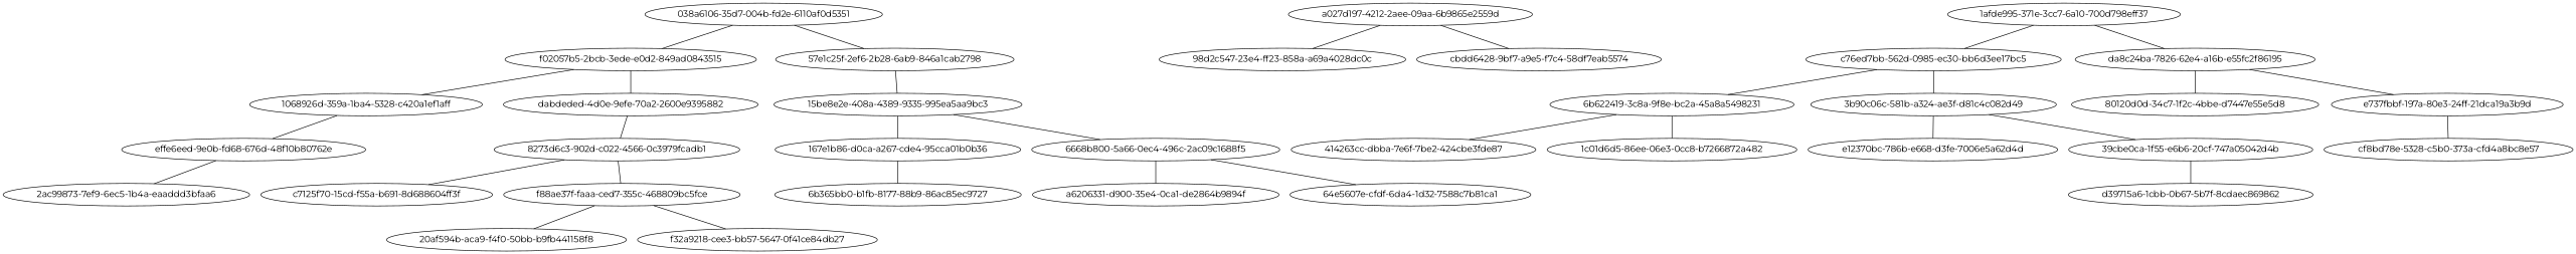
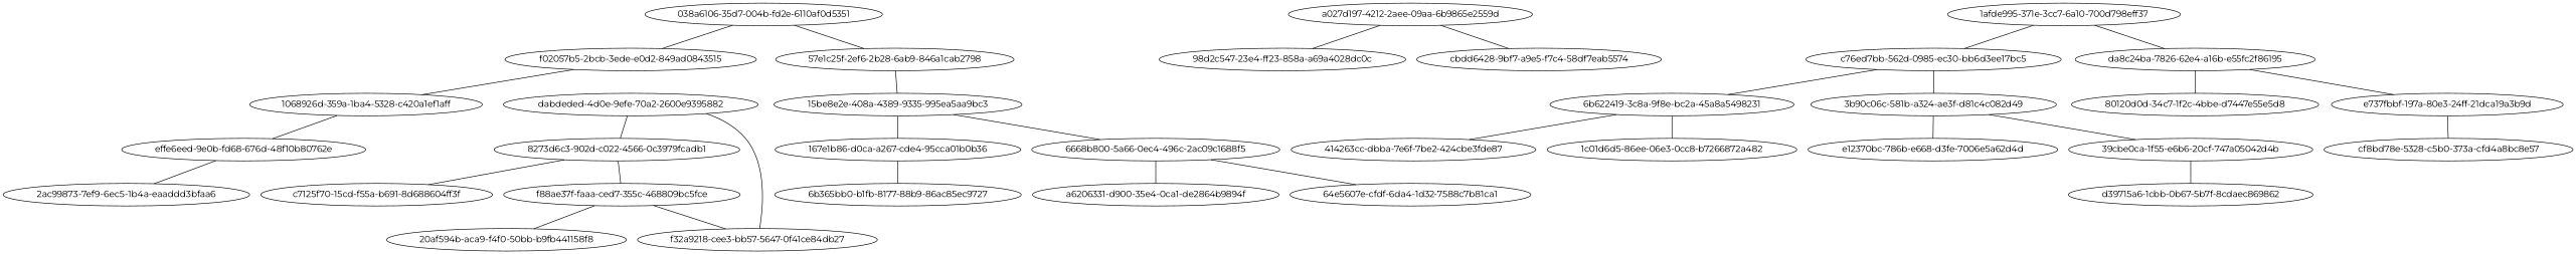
  strict graph {
    fontname=Montserrat
    node [fontname=Montserrat]
    edge [fontname=Montserrat]
    "038a6106-35d7-004b-fd2e-6110af0d5351"
    "f02057b5-2bcb-3ede-e0d2-849ad0843515"
    "57e1c25f-2ef6-2b28-6ab9-846a1cab2798"
    "1068926d-359a-1ba4-5328-c420a1ef1aff"
    "dabdeded-4d0e-9efe-70a2-2600e9395882"
    "15be8e2e-408a-4389-9335-995ea5aa9bc3"
    "effe6eed-9e0b-fd68-676d-48f10b80762e"
    "8273d6c3-902d-c022-4566-0c3979fcadb1"
    "2ac99873-7ef9-6ec5-1b4a-eaaddd3bfaa6"
    "a027d197-4212-2aee-09aa-6b9865e2559d"
    "98d2c547-23e4-ff23-858a-a69a4028dc0c"
    "cbdd6428-9bf7-a9e5-f7c4-58df7eab5574"
    "c7125f70-15cd-f55a-b691-8d688604ff3f"
    "f88ae37f-faaa-ced7-355c-468809bc5fce"
    "f32a9218-cee3-bb57-5647-0f41ce84db27"
    "20af594b-aca9-f4f0-50bb-b9fb441158f8"
    "1afde995-371e-3cc7-6a10-700d798eff37"
    "c76ed7bb-562d-0985-ec30-bb6d3ee17bc5"
    "da8c24ba-7826-62e4-a16b-e55fc2f86195"
    "167e1b86-d0ca-a267-cde4-95cca01b0b36"
    "6668b800-5a66-0ec4-496c-2ac09c1688f5"
    "6b622419-3c8a-9f8e-bc2a-45a8a5498231"
    "3b90c06c-581b-a324-ae3f-d81c4c082d49"
    "80120d0d-34c7-1f2c-4bbe-d7447e55e5d8"
    "e737fbbf-197a-80e3-24ff-21dca19a3b9d"
    "414263cc-dbba-7e6f-7be2-424cbe3fde87"
    "1c01d6d5-86ee-06e3-0cc8-b7266872a482"
    "e12370bc-786b-e668-d3fe-7006e5a62d4d"
    "39cbe0ca-1f55-e6b6-20cf-747a05042d4b"
    "d39715a6-1cbb-0b67-5b7f-8cdaec869862"
    "cf8bd78e-5328-c5b0-373a-cfd4a8bc8e57"
    "6b365bb0-b1fb-8177-88b9-86ac85ec9727"
    "a6206331-d900-35e4-0ca1-de2864b9894f"
    "64e5607e-cfdf-6da4-1d32-7588c7b81ca1"
    "038a6106-35d7-004b-fd2e-6110af0d5351" -- "f02057b5-2bcb-3ede-e0d2-849ad0843515"
    "038a6106-35d7-004b-fd2e-6110af0d5351" -- "57e1c25f-2ef6-2b28-6ab9-846a1cab2798"
    "f02057b5-2bcb-3ede-e0d2-849ad0843515" -- "1068926d-359a-1ba4-5328-c420a1ef1aff"
-   "f02057b5-2bcb-3ede-e0d2-849ad0843515" -- "dabdeded-4d0e-9efe-70a2-2600e9395882"
+   "f32a9218-cee3-bb57-5647-0f41ce84db27" -- "dabdeded-4d0e-9efe-70a2-2600e9395882"
    "57e1c25f-2ef6-2b28-6ab9-846a1cab2798" -- "15be8e2e-408a-4389-9335-995ea5aa9bc3"
    "1068926d-359a-1ba4-5328-c420a1ef1aff" -- "effe6eed-9e0b-fd68-676d-48f10b80762e"
    "dabdeded-4d0e-9efe-70a2-2600e9395882" -- "8273d6c3-902d-c022-4566-0c3979fcadb1"
    "15be8e2e-408a-4389-9335-995ea5aa9bc3" -- "167e1b86-d0ca-a267-cde4-95cca01b0b36"
    "15be8e2e-408a-4389-9335-995ea5aa9bc3" -- "6668b800-5a66-0ec4-496c-2ac09c1688f5"
    "effe6eed-9e0b-fd68-676d-48f10b80762e" -- "2ac99873-7ef9-6ec5-1b4a-eaaddd3bfaa6"
    "8273d6c3-902d-c022-4566-0c3979fcadb1" -- "c7125f70-15cd-f55a-b691-8d688604ff3f"
    "8273d6c3-902d-c022-4566-0c3979fcadb1" -- "f88ae37f-faaa-ced7-355c-468809bc5fce"
    "a027d197-4212-2aee-09aa-6b9865e2559d" -- "98d2c547-23e4-ff23-858a-a69a4028dc0c"
    "a027d197-4212-2aee-09aa-6b9865e2559d" -- "cbdd6428-9bf7-a9e5-f7c4-58df7eab5574"
    "f88ae37f-faaa-ced7-355c-468809bc5fce" -- "f32a9218-cee3-bb57-5647-0f41ce84db27"
    "f88ae37f-faaa-ced7-355c-468809bc5fce" -- "20af594b-aca9-f4f0-50bb-b9fb441158f8"
    "1afde995-371e-3cc7-6a10-700d798eff37" -- "c76ed7bb-562d-0985-ec30-bb6d3ee17bc5"
    "1afde995-371e-3cc7-6a10-700d798eff37" -- "da8c24ba-7826-62e4-a16b-e55fc2f86195"
    "c76ed7bb-562d-0985-ec30-bb6d3ee17bc5" -- "6b622419-3c8a-9f8e-bc2a-45a8a5498231"
    "c76ed7bb-562d-0985-ec30-bb6d3ee17bc5" -- "3b90c06c-581b-a324-ae3f-d81c4c082d49"
    "da8c24ba-7826-62e4-a16b-e55fc2f86195" -- "80120d0d-34c7-1f2c-4bbe-d7447e55e5d8"
    "da8c24ba-7826-62e4-a16b-e55fc2f86195" -- "e737fbbf-197a-80e3-24ff-21dca19a3b9d"
    "167e1b86-d0ca-a267-cde4-95cca01b0b36" -- "6b365bb0-b1fb-8177-88b9-86ac85ec9727"
    "6668b800-5a66-0ec4-496c-2ac09c1688f5" -- "a6206331-d900-35e4-0ca1-de2864b9894f"
    "6668b800-5a66-0ec4-496c-2ac09c1688f5" -- "64e5607e-cfdf-6da4-1d32-7588c7b81ca1"
    "6b622419-3c8a-9f8e-bc2a-45a8a5498231" -- "414263cc-dbba-7e6f-7be2-424cbe3fde87"
    "6b622419-3c8a-9f8e-bc2a-45a8a5498231" -- "1c01d6d5-86ee-06e3-0cc8-b7266872a482"
    "3b90c06c-581b-a324-ae3f-d81c4c082d49" -- "e12370bc-786b-e668-d3fe-7006e5a62d4d"
    "3b90c06c-581b-a324-ae3f-d81c4c082d49" -- "39cbe0ca-1f55-e6b6-20cf-747a05042d4b"
    "e737fbbf-197a-80e3-24ff-21dca19a3b9d" -- "cf8bd78e-5328-c5b0-373a-cfd4a8bc8e57"
    "39cbe0ca-1f55-e6b6-20cf-747a05042d4b" -- "d39715a6-1cbb-0b67-5b7f-8cdaec869862"
  }
